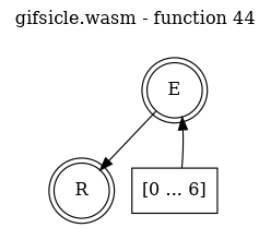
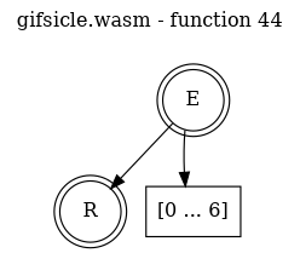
  digraph {
    label="gifsicle.wasm - function 44"
    labelfontcolor=black
    labelfontname=Helvetica
    labelfontsize=16
    labelloc=t
    node [shape=doublecircle]
    E
    R
    n3 [color=black label="[0 ... 6]" shape=box style=solid]
    E -> R
-   n3 -> E
+   E -> n3
  }
